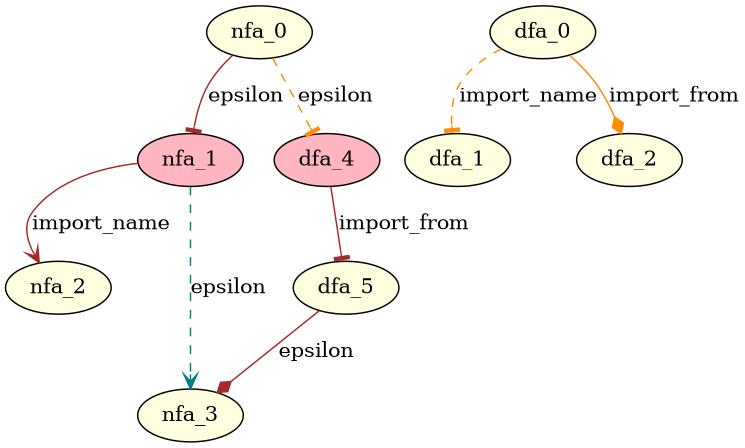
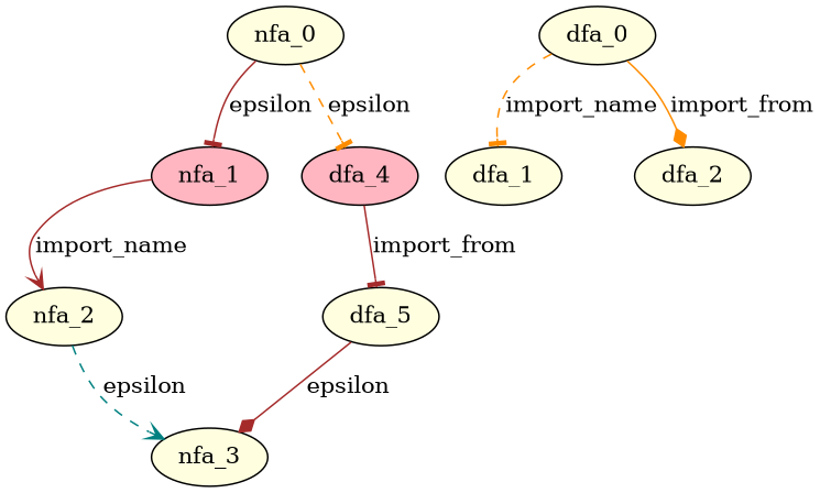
  digraph {
    node [fillcolor=lightyellow style=filled]
    edge [arrowhead=tee color=brown style=solid]
    nfa_0
    nfa_1 [fillcolor=lightpink]
    n3 [fillcolor=lightpink label=dfa_4]
    nfa_2
    nfa_3
    n6 [label=dfa_5]
    dfa_0
    dfa_1
    dfa_2
    subgraph sub_1 {
      nfa_0
      nfa_1
      n3
      nfa_2
      nfa_3
      n6
    }
    subgraph sub_2 {
      dfa_0
      dfa_1
      dfa_2
    }
    nfa_0 -> nfa_1 [label=epsilon]
    nfa_0 -> n3 [color=darkorange label=epsilon style=dashed]
    nfa_1 -> nfa_2 [arrowhead=vee label=import_name]
    n3 -> n6 [label=import_from]
-   nfa_1 -> nfa_3 [arrowhead=vee color=teal label=epsilon style=dashed]
+   nfa_2 -> nfa_3 [arrowhead=vee color=teal label=epsilon style=dashed]
    n6 -> nfa_3 [arrowhead=diamond label=epsilon]
    dfa_0 -> dfa_1 [color=darkorange label=import_name style=dashed]
    dfa_0 -> dfa_2 [arrowhead=diamond color=darkorange label=import_from]
  }
